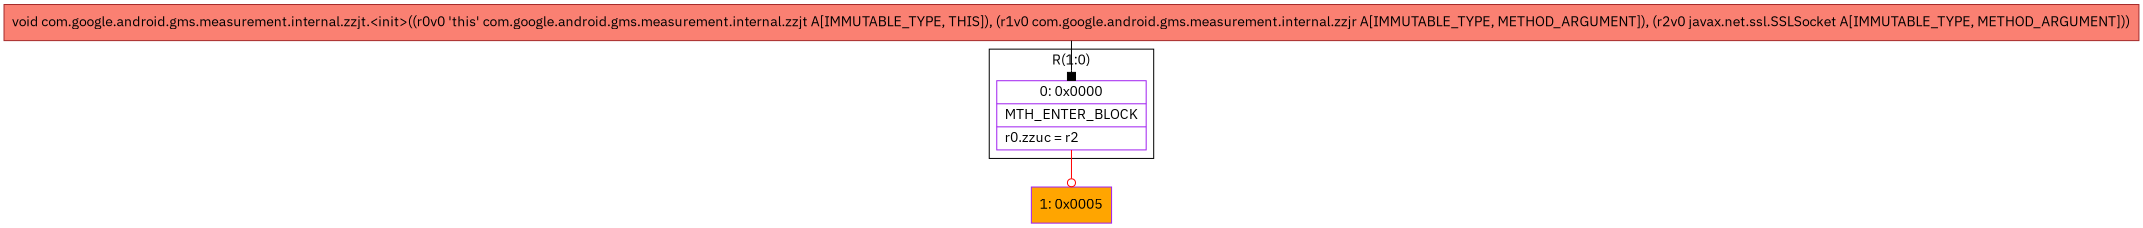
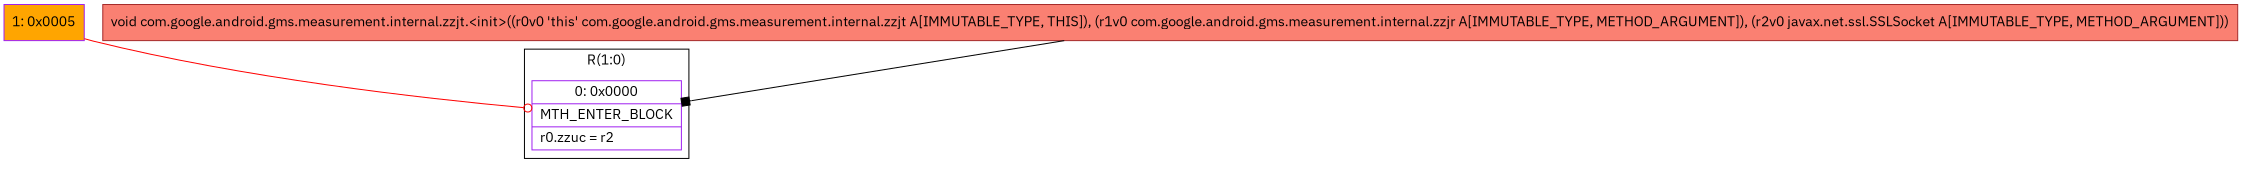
  digraph {
    fontname="IBM Plex Sans"
    node [color=purple shape=record style=filled fontname="IBM Plex Sans"]
    edge [fontname="IBM Plex Sans"]
    n1 [label="{0\:\ 0x0000|MTH_ENTER_BLOCK\l|r0.zzuc = r2\l}" fillcolor=white]
    n2 [label="{1\:\ 0x0005}" fillcolor=orange]
    n3 [label="{void com.google.android.gms.measurement.internal.zzjt.\<init\>((r0v0 'this' com.google.android.gms.measurement.internal.zzjt A[IMMUTABLE_TYPE, THIS]), (r1v0 com.google.android.gms.measurement.internal.zzjr A[IMMUTABLE_TYPE, METHOD_ARGUMENT]), (r2v0 javax.net.ssl.SSLSocket A[IMMUTABLE_TYPE, METHOD_ARGUMENT])) }" fillcolor=salmon color=brown]
    subgraph cluster_1 {
      label="R(1:0)"
      n1
    }
-   n1 -> n2 [color=red arrowhead=odot]
+   n2 -> n1 [color=red arrowhead=odot]
    n3 -> n1 [color=black arrowhead=box]
  }
